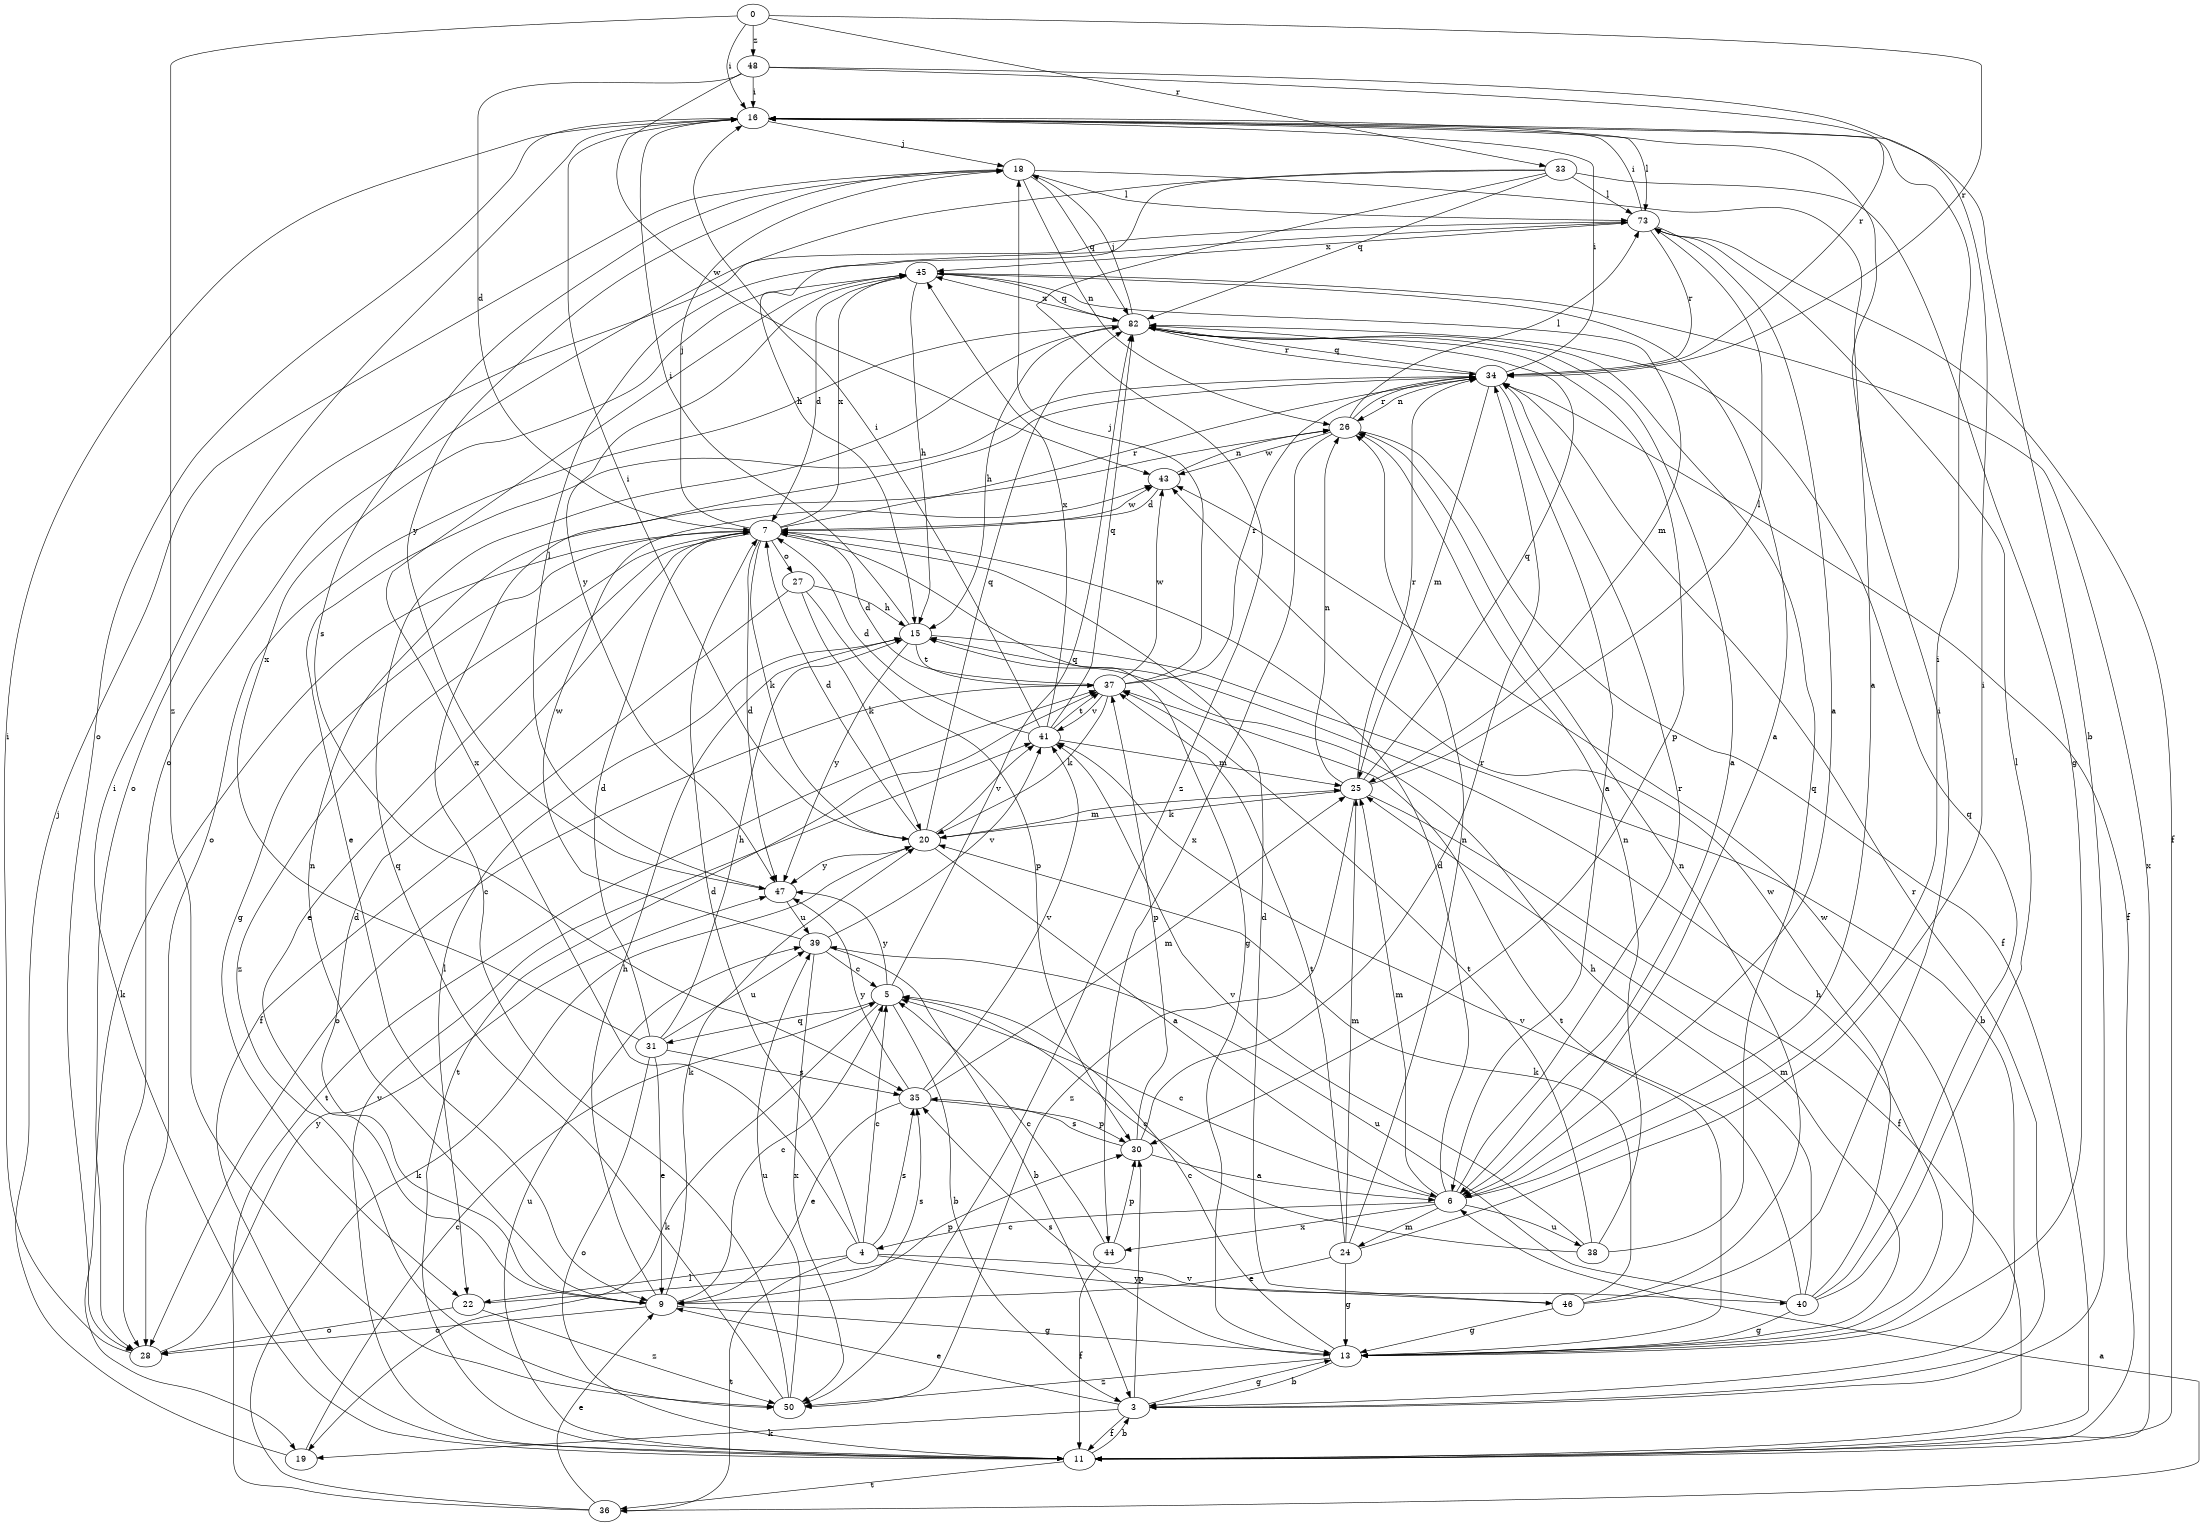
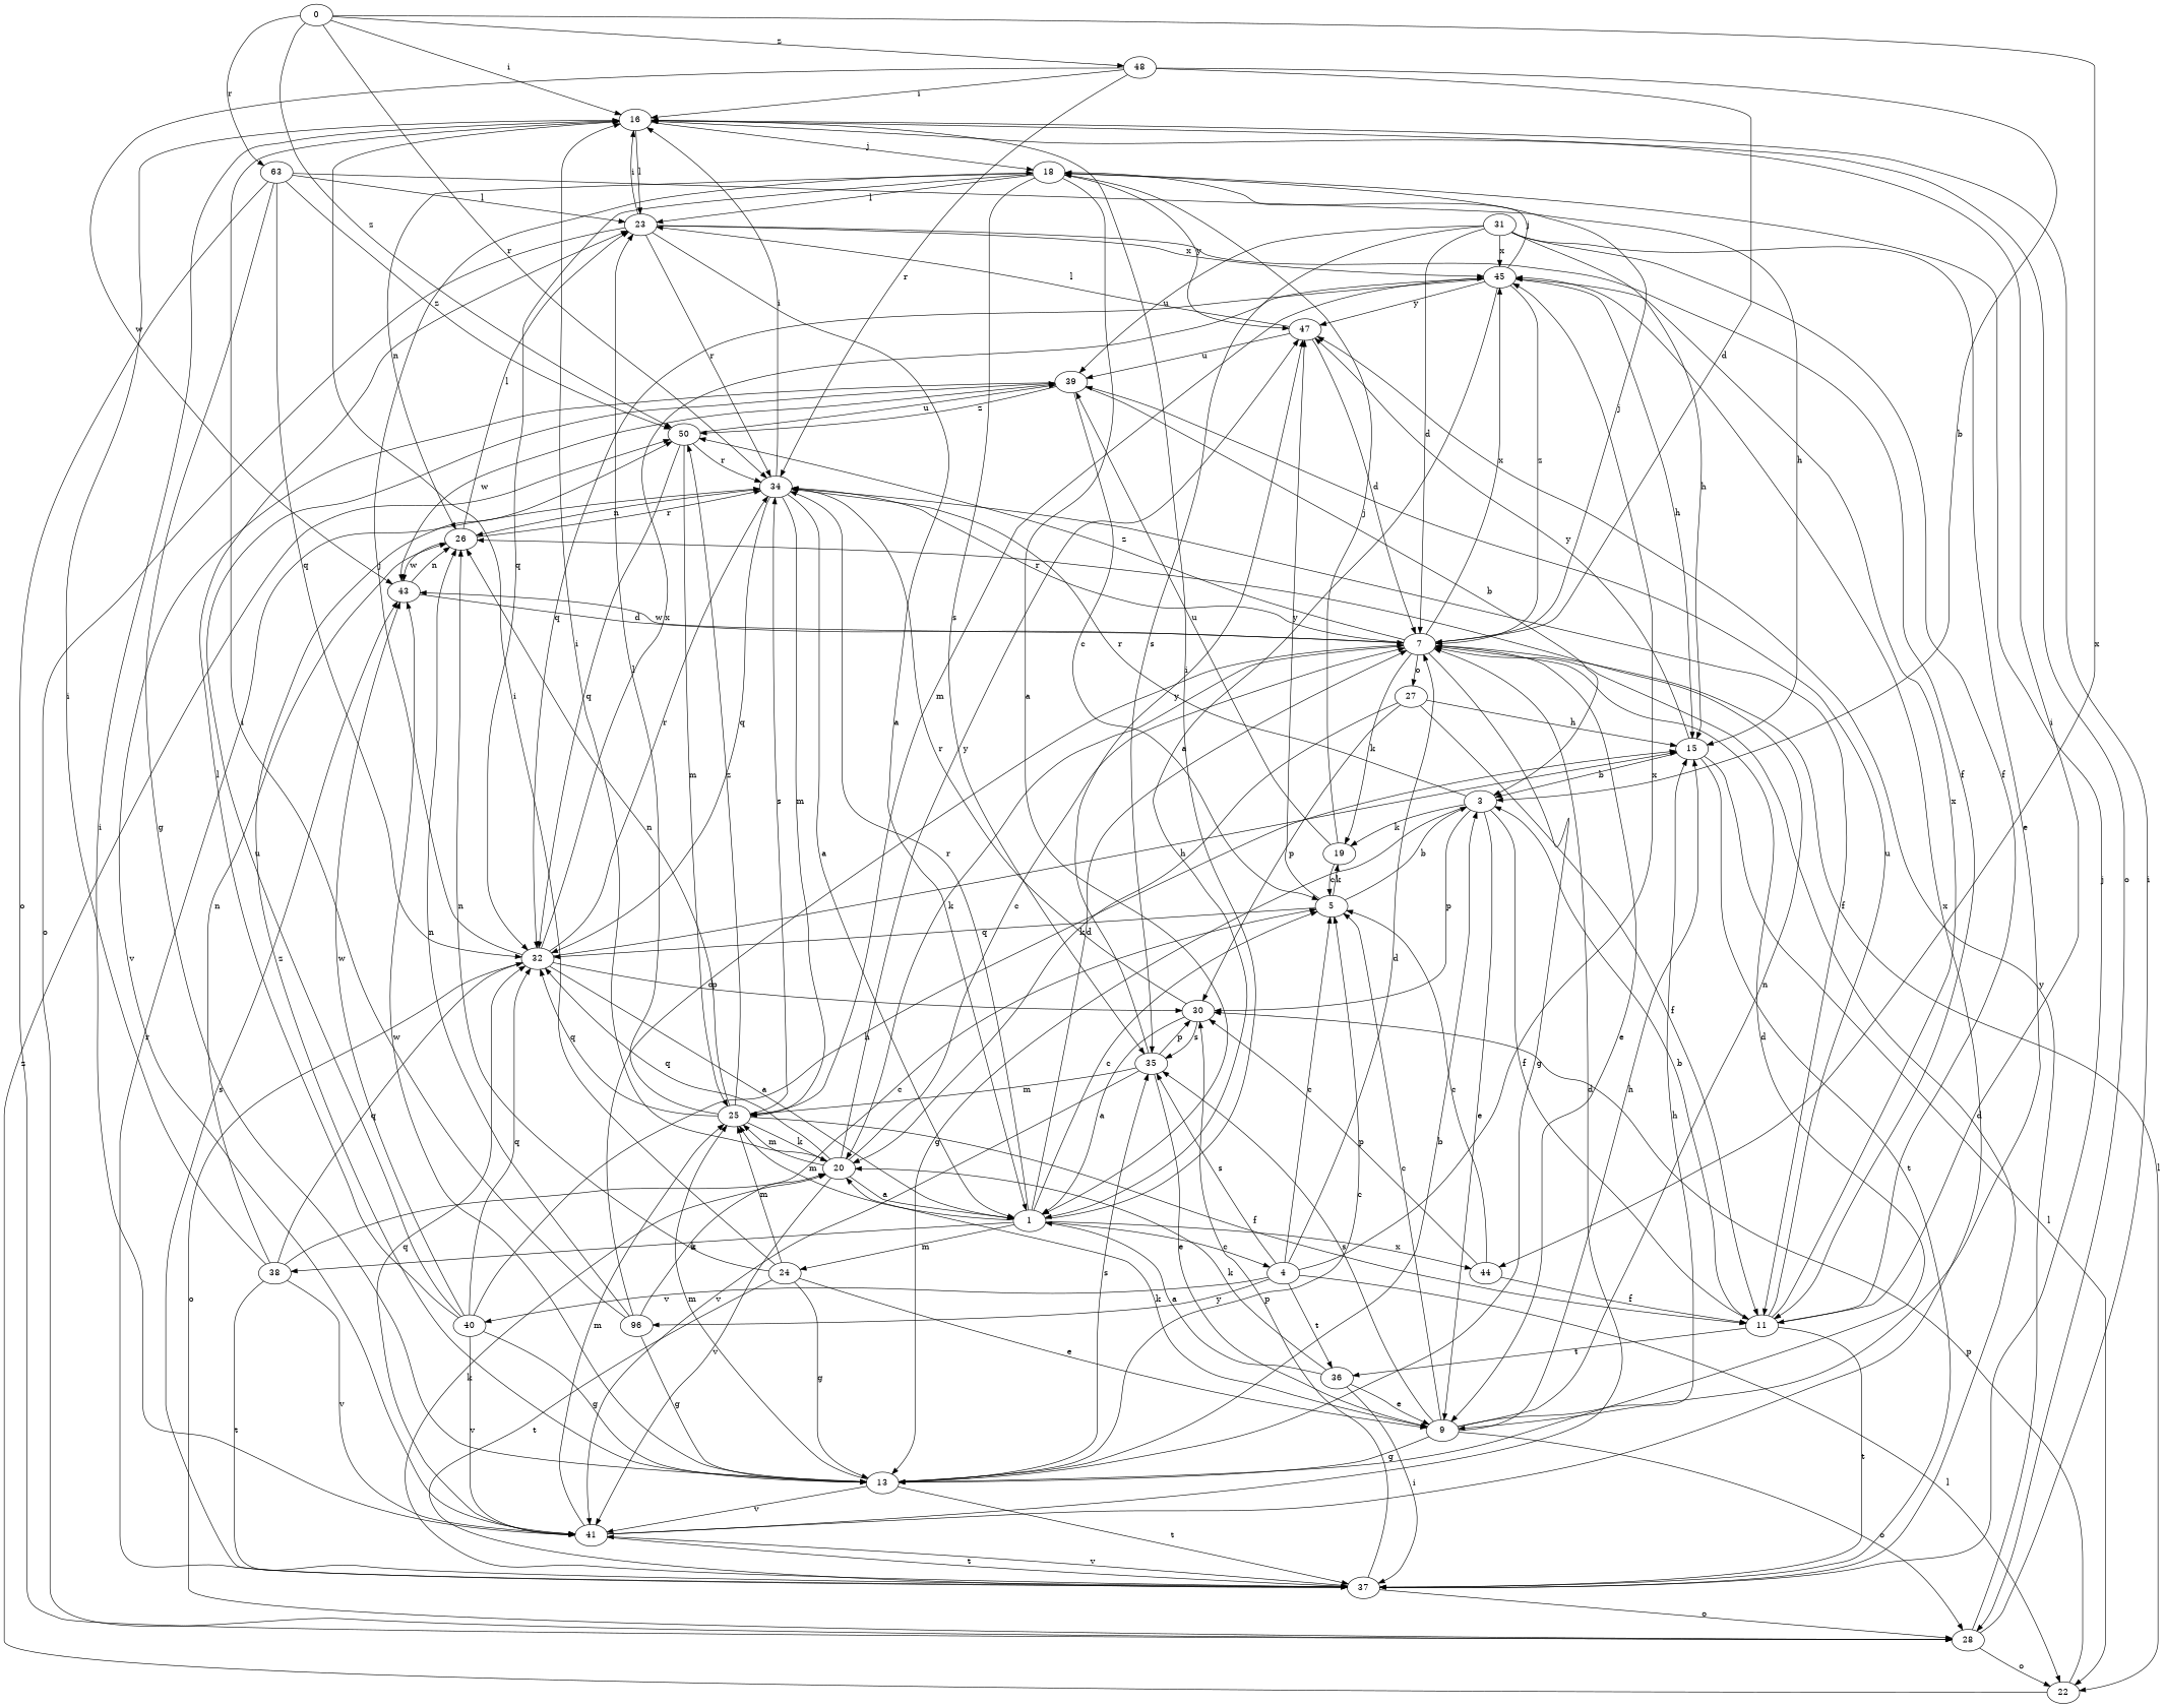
  strict digraph {
    0
    16
-   33
+   33 [label=63]
    34
    44
    48
    50
    18
    28
-   23 [label=73]
+   23
    13
-   32 [label=82]
+   32
    15
-   1 [label=6]
+   1
    25
    9
    11
    26
    5
    30
    7
    3
    43
    39
    4
    24
    38
    22
    35
    36
    40
    45
-   46
+   46 [label=96]
    19
    31
    47
    20
    27
    37
    41
    0 -> 16 [label=i]
    0 -> 33 [label=r]
    0 -> 34 [label=r]
-   26 -> 44 [label=x]
+   0 -> 44 [label=x]
    0 -> 48 [label=z]
    0 -> 50 [label=z]
    16 -> 18 [label=j]
    16 -> 28 [label=o]
    16 -> 23 [label=l]
    33 -> 50 [label=z]
    33 -> 28 [label=o]
    33 -> 23 [label=l]
    33 -> 13 [label=g]
    33 -> 32 [label=q]
    33 -> 15 [label=h]
    34 -> 16 [label=i]
    34 -> 32 [label=q]
    34 -> 1 [label=a]
    34 -> 25 [label=m]
-   34 -> 9 [label=e]
    34 -> 11 [label=f]
    34 -> 26 [label=n]
    44 -> 11 [label=f]
    44 -> 5 [label=c]
    44 -> 30 [label=p]
    48 -> 16 [label=i]
    48 -> 34 [label=r]
    48 -> 7 [label=d]
    48 -> 3 [label=b]
    48 -> 43 [label=w]
-   50 -> 34 [label=c]
+   50 -> 34 [label=r]
    50 -> 32 [label=q]
+   50 -> 25 [label=m]
    50 -> 39 [label=u]
    18 -> 23 [label=l]
    18 -> 32 [label=q]
    18 -> 1 [label=a]
    18 -> 26 [label=n]
    18 -> 35 [label=s]
    18 -> 47 [label=y]
    28 -> 16 [label=i]
    28 -> 47 [label=y]
    23 -> 16 [label=i]
    23 -> 34 [label=r]
    23 -> 28 [label=o]
    23 -> 1 [label=a]
    23 -> 11 [label=f]
    23 -> 45 [label=x]
    13 -> 50 [label=z]
    13 -> 15 [label=h]
    13 -> 25 [label=m]
    13 -> 5 [label=c]
    13 -> 3 [label=b]
    13 -> 43 [label=w]
    13 -> 35 [label=s]
    13 -> 37 [label=t]
    32 -> 34 [label=r]
    32 -> 18 [label=j]
    32 -> 28 [label=o]
    32 -> 15 [label=h]
    32 -> 1 [label=a]
    32 -> 30 [label=p]
    32 -> 45 [label=x]
-   15 -> 16 [label=i]
+   38 -> 16 [label=i]
    15 -> 3 [label=b]
    15 -> 22 [label=l]
    15 -> 47 [label=y]
    15 -> 37 [label=t]
    1 -> 16 [label=i]
    1 -> 34 [label=r]
    1 -> 44 [label=x]
    1 -> 25 [label=m]
    1 -> 5 [label=c]
    1 -> 7 [label=d]
    1 -> 4 [label=c]
    1 -> 24 [label=m]
    1 -> 38 [label=u]
-   25 -> 34 [label=r]
+   25 -> 34 [label=s]
    25 -> 50 [label=z]
    25 -> 23 [label=l]
    25 -> 32 [label=q]
    25 -> 11 [label=f]
    25 -> 26 [label=n]
    25 -> 20 [label=k]
    9 -> 28 [label=o]
    9 -> 13 [label=g]
    9 -> 15 [label=h]
    9 -> 26 [label=n]
    9 -> 5 [label=c]
    9 -> 7 [label=d]
    9 -> 35 [label=s]
    9 -> 20 [label=k]
    11 -> 16 [label=i]
    11 -> 3 [label=b]
    11 -> 39 [label=u]
    11 -> 36 [label=t]
    11 -> 45 [label=x]
    11 -> 37 [label=t]
-   11 -> 41 [label=v]
+   13 -> 41 [label=v]
    26 -> 34 [label=r]
    26 -> 23 [label=l]
-   26 -> 11 [label=f]
    26 -> 43 [label=w]
    5 -> 32 [label=q]
    5 -> 3 [label=b]
    5 -> 19 [label=k]
-   5 -> 31 [label=q]
    5 -> 47 [label=y]
    30 -> 34 [label=r]
    30 -> 1 [label=a]
    30 -> 35 [label=s]
    7 -> 34 [label=r]
    7 -> 50 [label=z]
    7 -> 18 [label=j]
    7 -> 13 [label=g]
    7 -> 9 [label=e]
    7 -> 43 [label=w]
-   7 -> 22 [label=g]
+   7 -> 22 [label=l]
    7 -> 45 [label=x]
    7 -> 19 [label=k]
    7 -> 20 [label=k]
    7 -> 27 [label=o]
    3 -> 34 [label=r]
    3 -> 13 [label=g]
    3 -> 9 [label=e]
    3 -> 11 [label=f]
    3 -> 30 [label=p]
    3 -> 19 [label=k]
    43 -> 26 [label=n]
    43 -> 7 [label=d]
-   39 -> 50 [label=x]
+   39 -> 50 [label=z]
    39 -> 5 [label=c]
    39 -> 3 [label=b]
    39 -> 43 [label=w]
    39 -> 41 [label=v]
    4 -> 5 [label=c]
    4 -> 7 [label=d]
    4 -> 22 [label=l]
    4 -> 35 [label=s]
    4 -> 36 [label=t]
    4 -> 40 [label=v]
    4 -> 45 [label=x]
    4 -> 46 [label=y]
    24 -> 16 [label=i]
    24 -> 13 [label=g]
    24 -> 25 [label=m]
    24 -> 9 [label=e]
    24 -> 26 [label=n]
    24 -> 37 [label=t]
    38 -> 32 [label=q]
    38 -> 26 [label=n]
    38 -> 5 [label=c]
    38 -> 37 [label=t]
    38 -> 41 [label=v]
    22 -> 50 [label=z]
-   22 -> 28 [label=o]
+   28 -> 22 [label=o]
    22 -> 30 [label=p]
    35 -> 25 [label=m]
    35 -> 9 [label=e]
    35 -> 30 [label=p]
    35 -> 47 [label=y]
    35 -> 41 [label=v]
    36 -> 1 [label=a]
    36 -> 9 [label=e]
    36 -> 20 [label=k]
-   36 -> 37 [label=t]
+   36 -> 37 [label=i]
    40 -> 23 [label=l]
    40 -> 13 [label=g]
    40 -> 32 [label=q]
    40 -> 15 [label=h]
    40 -> 43 [label=w]
    40 -> 39 [label=u]
    40 -> 41 [label=v]
+   45 -> 18 [label=j]
    45 -> 32 [label=q]
    45 -> 15 [label=h]
    45 -> 1 [label=a]
    45 -> 25 [label=m]
-   45 -> 7 [label=d]
+   45 -> 7 [label=z]
    45 -> 47 [label=y]
    46 -> 16 [label=i]
    46 -> 13 [label=g]
    46 -> 26 [label=n]
    46 -> 7 [label=d]
    46 -> 20 [label=k]
    19 -> 18 [label=j]
    19 -> 5 [label=c]
+   19 -> 39 [label=u]
    31 -> 15 [label=h]
    31 -> 9 [label=e]
-   31 -> 11 [label=o]
+   31 -> 11 [label=f]
    31 -> 7 [label=d]
    31 -> 39 [label=u]
    31 -> 35 [label=s]
    31 -> 45 [label=x]
    47 -> 23 [label=l]
-   7 -> 47 [label=d]
+   47 -> 7 [label=d]
    47 -> 39 [label=u]
    20 -> 16 [label=i]
    20 -> 32 [label=q]
    20 -> 1 [label=a]
    20 -> 25 [label=m]
-   20 -> 7 [label=d]
+   20 -> 7 [label=c]
    20 -> 47 [label=y]
    20 -> 41 [label=v]
    27 -> 15 [label=h]
    27 -> 11 [label=f]
    27 -> 30 [label=p]
    27 -> 20 [label=k]
    37 -> 34 [label=r]
    37 -> 18 [label=j]
    37 -> 28 [label=o]
-   30 -> 37 [label=p]
+   37 -> 30 [label=p]
    37 -> 7 [label=d]
-   37 -> 43 [label=w]
+   37 -> 43 [label=s]
    37 -> 20 [label=k]
    37 -> 41 [label=v]
    41 -> 16 [label=i]
    41 -> 32 [label=q]
    41 -> 25 [label=m]
    41 -> 7 [label=d]
    41 -> 45 [label=x]
    41 -> 37 [label=t]
  }
